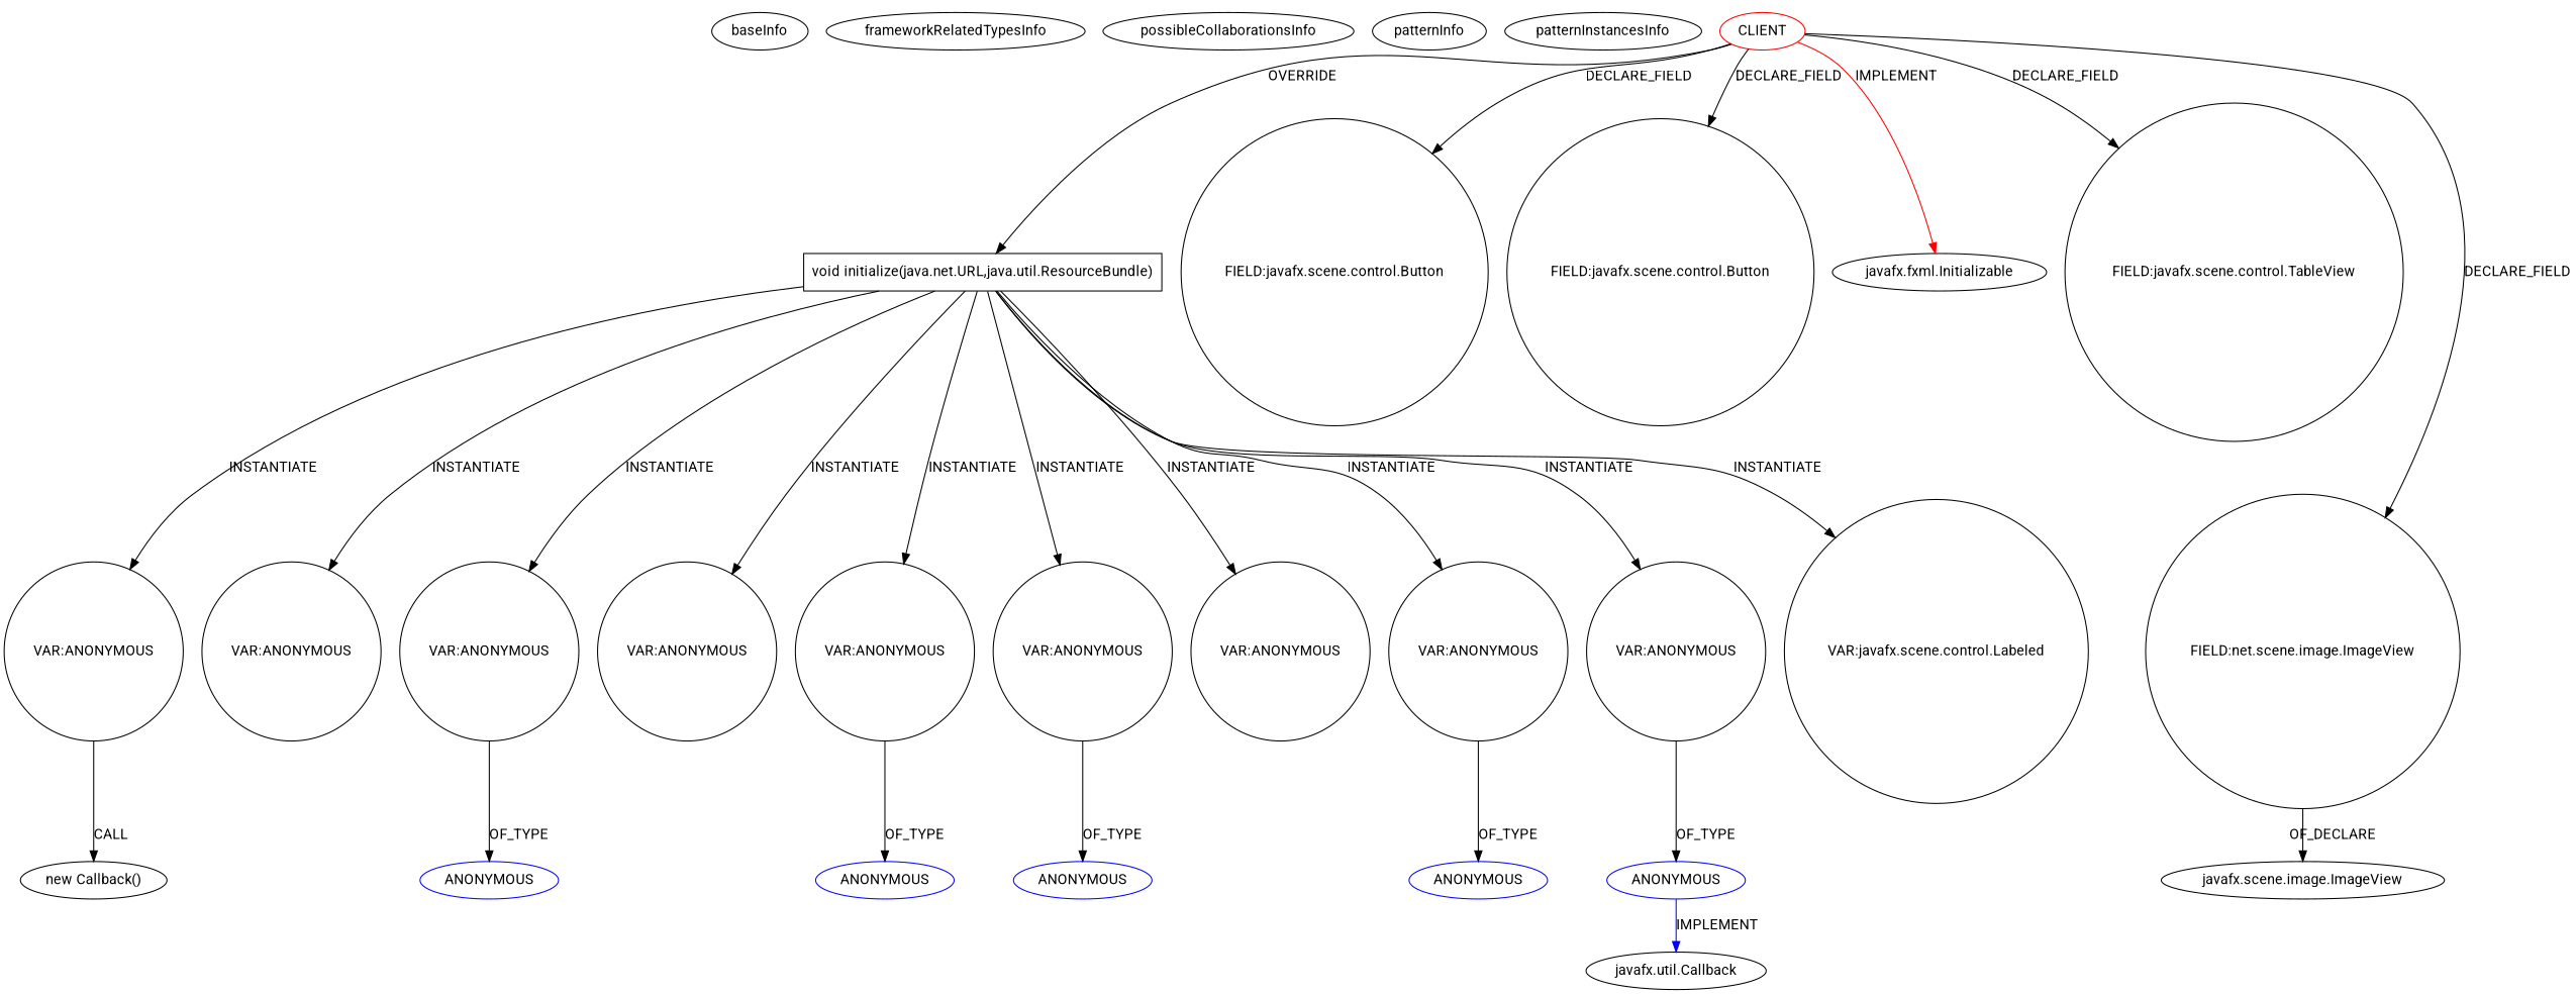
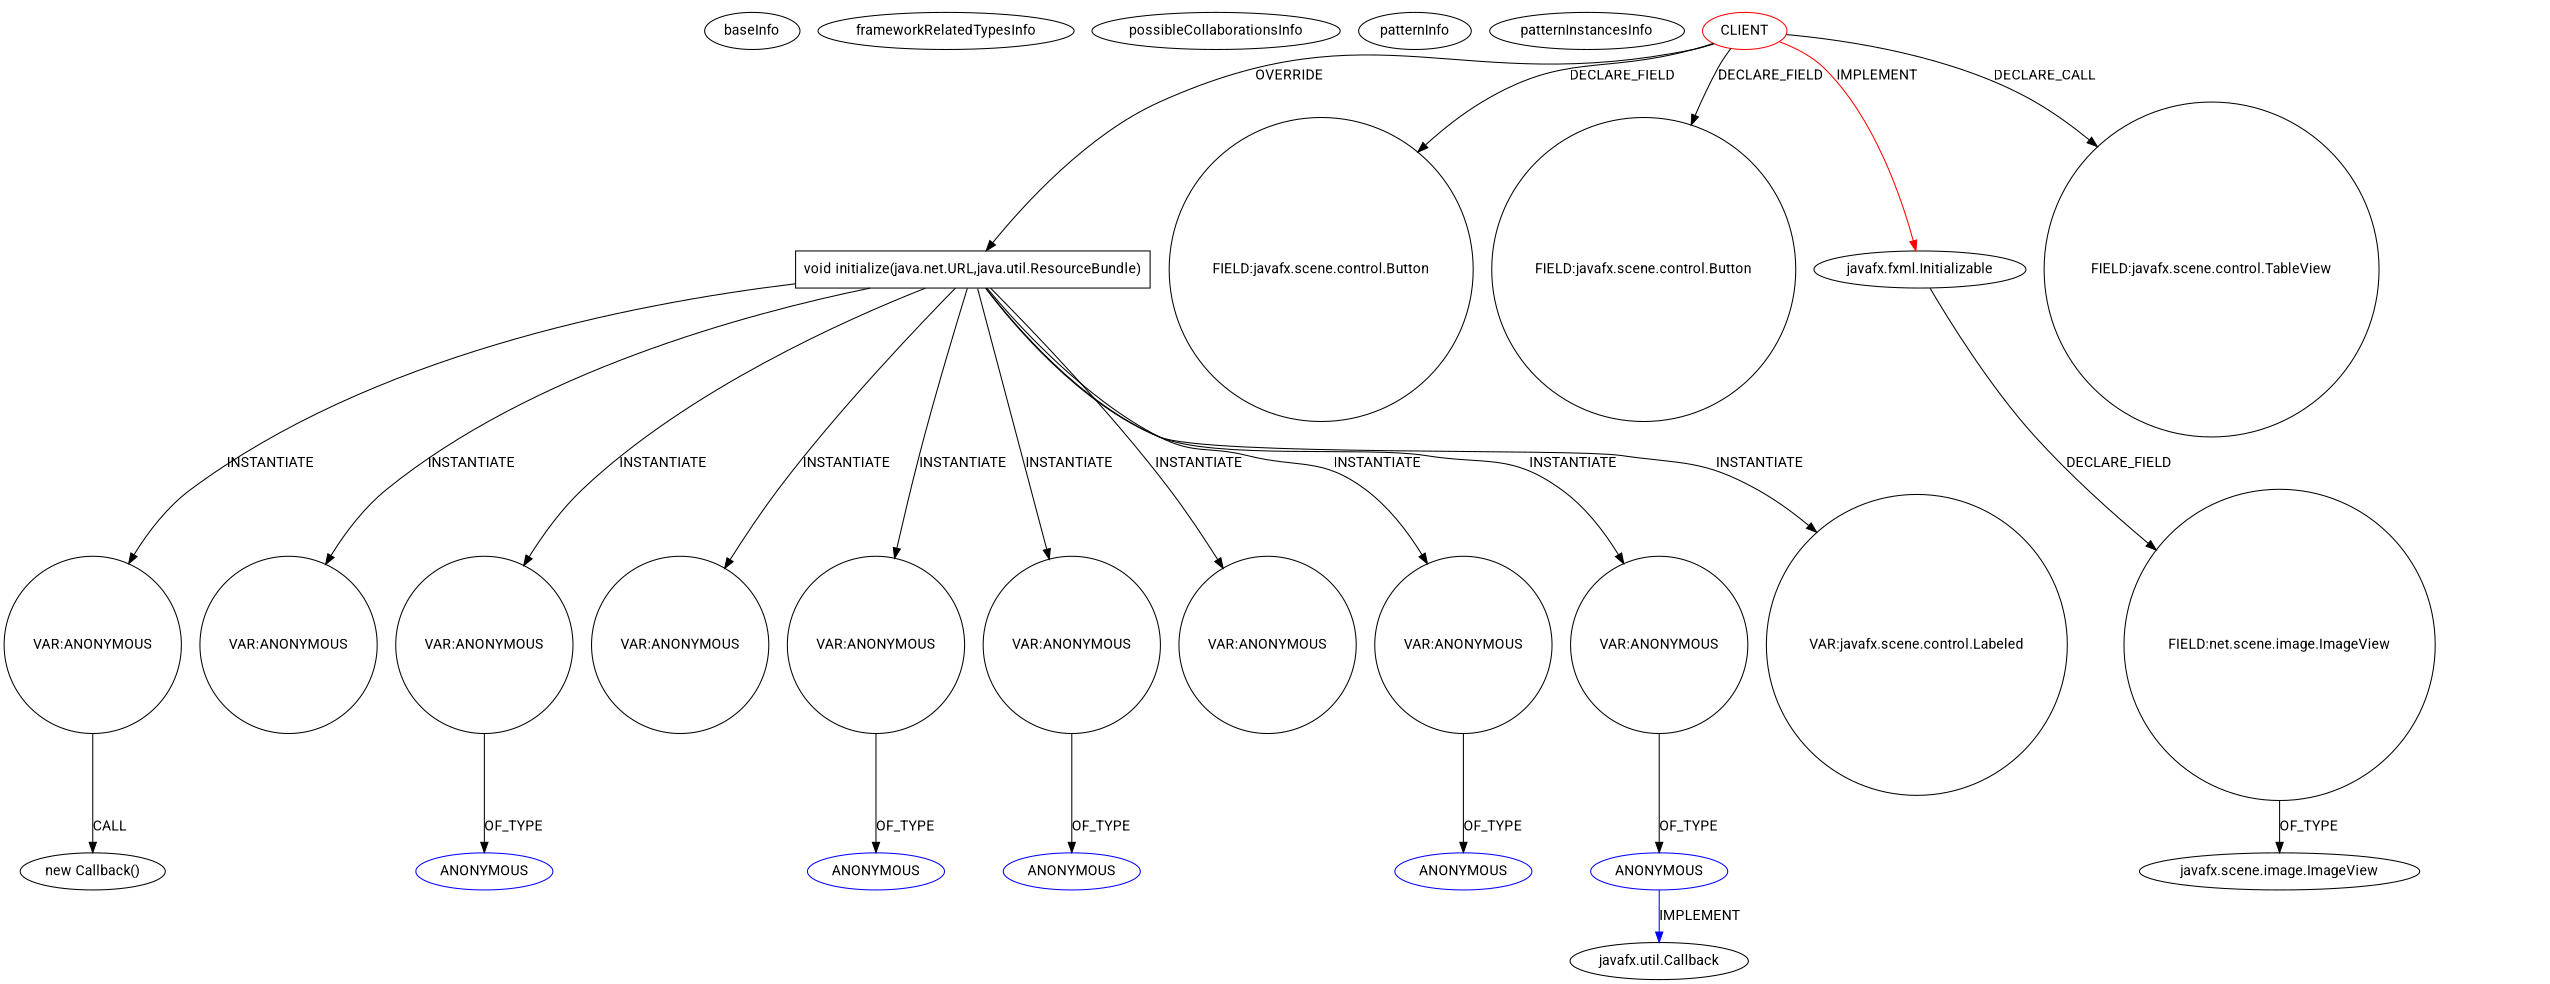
  digraph {
    fontname=Roboto
    node [fontname=Roboto isFrameworkType=false vertexType=VARIABLE_EXPRESION]
    edge [fontname=Roboto]
    baseInfo [category=pattern graphId=1517 isAnonymous=false possibleRelation=true isFrameworkType="" vertexType=""]
    frameworkRelatedTypesInfo [0="javafx.fxml.Initializable" isFrameworkType="" vertexType=""]
    possibleCollaborationsInfo [0="1517~INSTANTIATION-OVERRIDING_METHOD_DECLARATION-~javafx.fxml.Initializable ~javafx.util.Callback ~false~true" isFrameworkType="" vertexType=""]
    patternInfo [frequency=2.0 patternRootClient=0 isFrameworkType="" vertexType=""]
    patternInstancesInfo [0="geyrix57-Proyecto_1_Bases~/geyrix57-Proyecto_1_Bases/Proyecto_1_Bases-master/src/Control/ControlLog.java~ControlLog~2710" 1="hock323-eventManager~/hock323-eventManager/EventManager-master/src/eventManager/controller/pokerTournament/TournamentController.java~TournamentController~3009" isFrameworkType="" vertexType=""]
    n6 [label="new Callback()" vertexType=CONSTRUCTOR_CALL]
    n7 [label="VAR:ANONYMOUS" shape=circle]
    n8 [label="void initialize(java.net.URL,java.util.ResourceBundle)" shape=box vertexType=OVERRIDING_METHOD_DECLARATION]
    n9 [label="VAR:ANONYMOUS" shape=circle]
    n10 [label="VAR:ANONYMOUS" shape=circle]
    n11 [label="VAR:ANONYMOUS" shape=circle]
    n12 [label="VAR:ANONYMOUS" shape=circle]
    n13 [label="VAR:ANONYMOUS" shape=circle]
    n14 [label="VAR:ANONYMOUS" shape=circle]
    n15 [label="VAR:ANONYMOUS" shape=circle]
    n16 [label="VAR:ANONYMOUS" shape=circle]
    n17 [label="VAR:javafx.scene.control.Labeled" shape=circle]
    n18 [color=blue label=ANONYMOUS vertexType=REFERENCE_ANONYMOUS_DECLARATION]
    n19 [color=blue label=ANONYMOUS vertexType=REFERENCE_ANONYMOUS_DECLARATION]
    n20 [color=blue label=ANONYMOUS vertexType=REFERENCE_ANONYMOUS_DECLARATION]
    n21 [color=blue label=ANONYMOUS vertexType=REFERENCE_ANONYMOUS_DECLARATION]
    n22 [color=blue label=ANONYMOUS vertexType=REFERENCE_ANONYMOUS_DECLARATION]
    n23 [color=red label=CLIENT vertexType=ROOT_CLIENT_CLASS_DECLARATION]
    n24 [label="FIELD:javafx.scene.control.Button" shape=circle vertexType=FIELD_DECLARATION]
    n25 [label="FIELD:javafx.scene.control.Button" shape=circle vertexType=FIELD_DECLARATION]
    n26 [label="javafx.fxml.Initializable" vertexType=FRAMEWORK_INTERFACE_TYPE]
    n27 [label="FIELD:javafx.scene.control.TableView" shape=circle vertexType=FIELD_DECLARATION]
    n28 [label="FIELD:net.scene.image.ImageView" shape=circle vertexType=FIELD_DECLARATION]
    n29 [label="javafx.scene.image.ImageView" vertexType=FRAMEWORK_CLASS_TYPE]
    n30 [label="javafx.util.Callback" vertexType=FRAMEWORK_INTERFACE_TYPE]
    n7 -> n6 [label=CALL]
    n8 -> n7 [label=INSTANTIATE]
    n8 -> n9 [label=INSTANTIATE]
    n8 -> n10 [label=INSTANTIATE]
    n8 -> n11 [label=INSTANTIATE]
    n8 -> n12 [label=INSTANTIATE]
    n8 -> n13 [label=INSTANTIATE]
    n8 -> n14 [label=INSTANTIATE]
    n8 -> n15 [label=INSTANTIATE]
    n8 -> n16 [label=INSTANTIATE]
    n8 -> n17 [label=INSTANTIATE]
    n10 -> n18 [label=OF_TYPE]
    n12 -> n19 [label=OF_TYPE]
    n13 -> n20 [label=OF_TYPE]
    n15 -> n21 [label=OF_TYPE]
    n16 -> n22 [label=OF_TYPE]
    n22 -> n30 [color=blue label=IMPLEMENT]
    n23 -> n8 [label=OVERRIDE]
    n23 -> n24 [label=DECLARE_FIELD]
    n23 -> n25 [label=DECLARE_FIELD]
    n23 -> n26 [color=red label=IMPLEMENT]
-   n23 -> n27 [label=DECLARE_FIELD]
-   n23 -> n28 [label=DECLARE_FIELD]
-   n28 -> n29 [label=OF_DECLARE]
+   n23 -> n27 [label=DECLARE_CALL]
+   n26 -> n28 [label=DECLARE_FIELD]
+   n28 -> n29 [label=OF_TYPE]
  }
